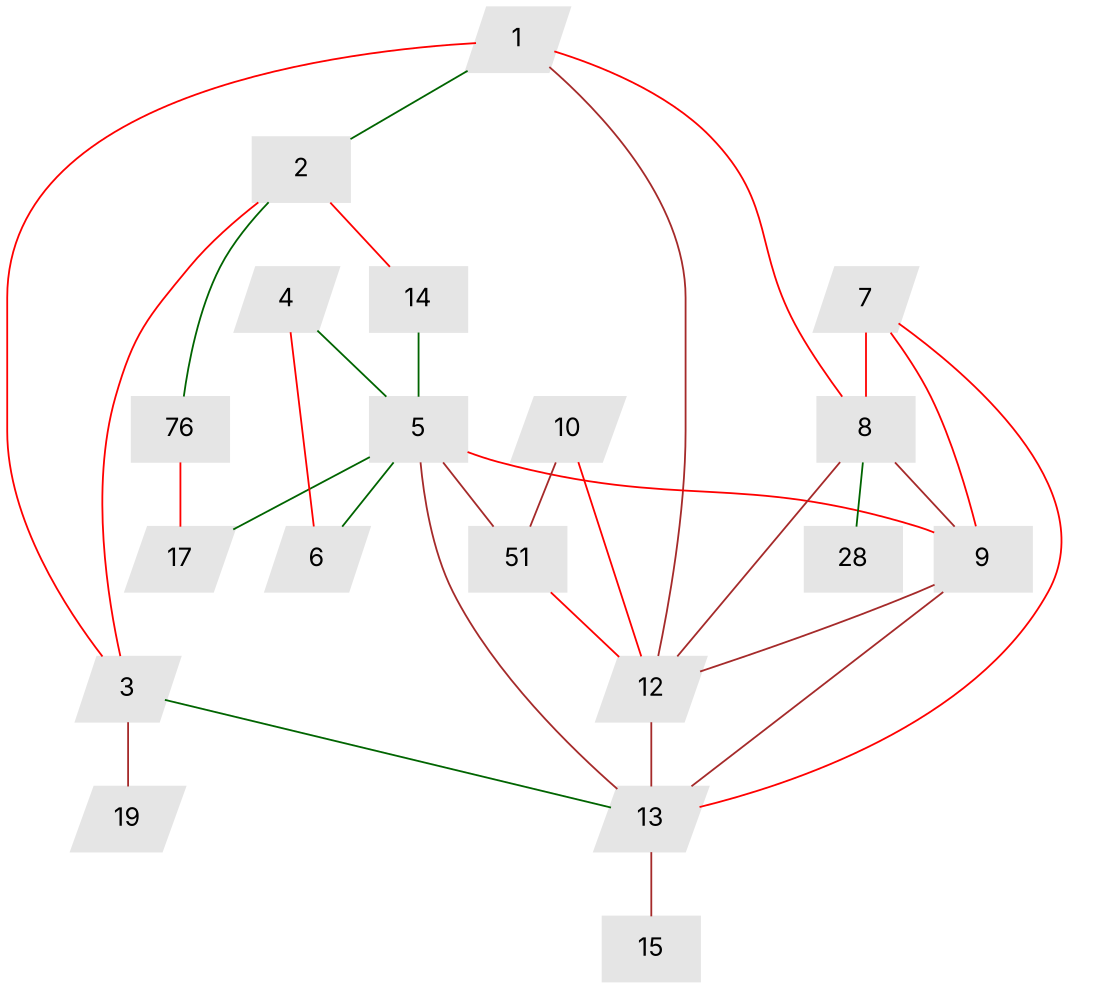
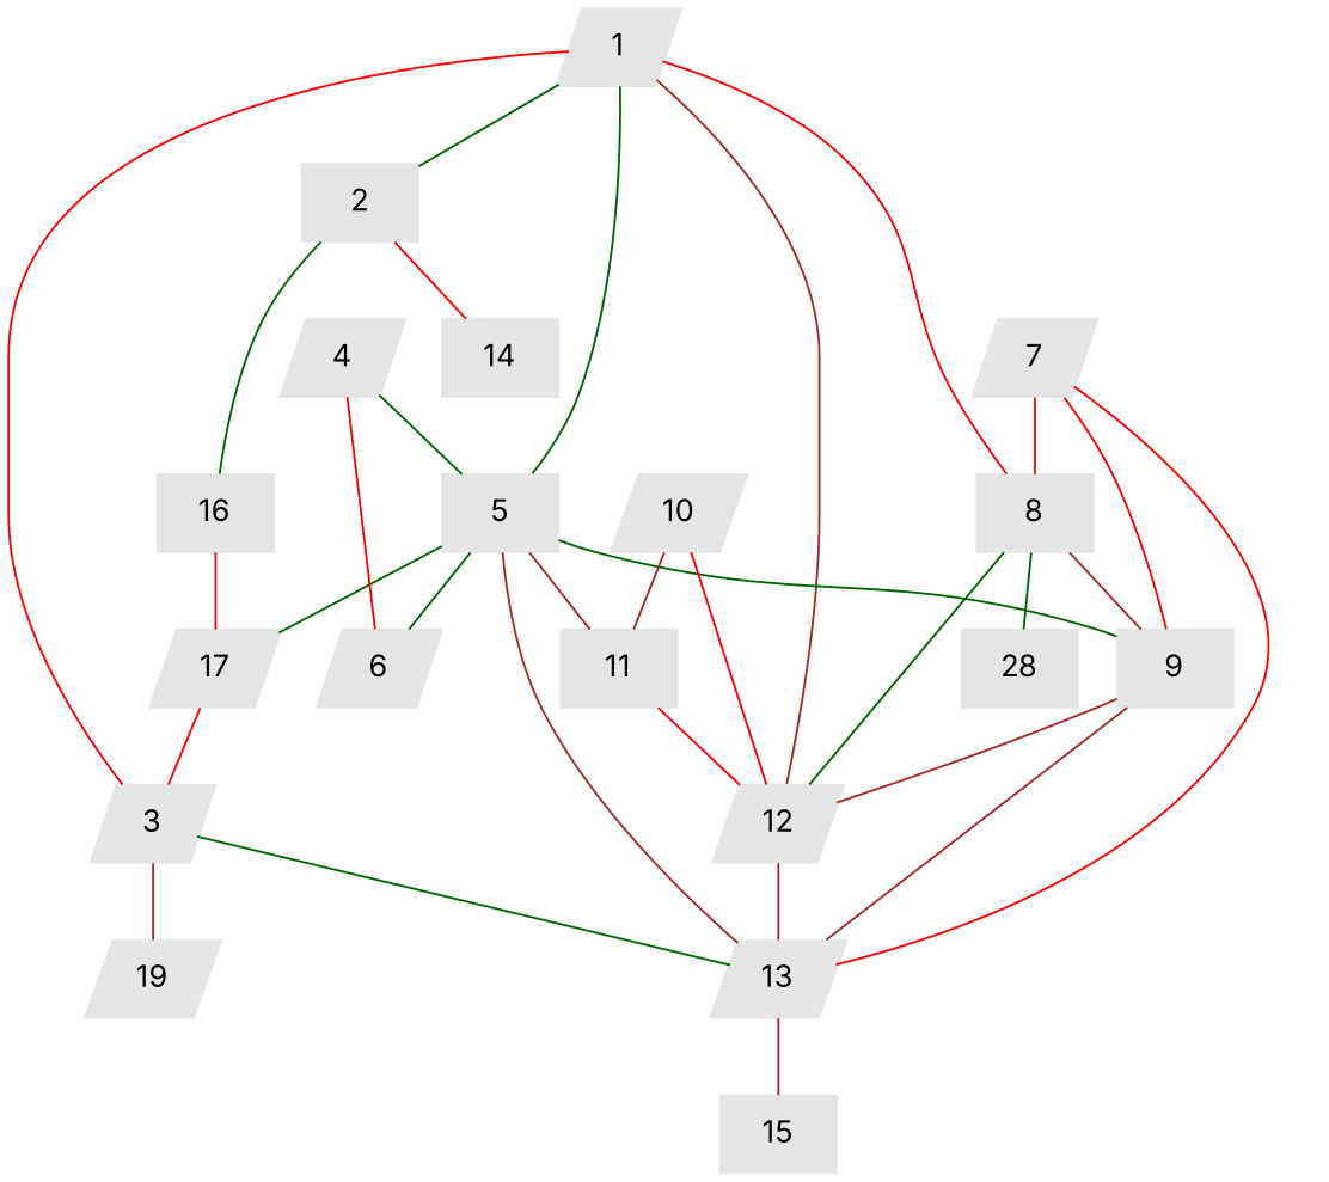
  graph {
    fontname=Inter
    node [color=gray90 fontname=Inter shape=parallelogram style=filled]
    edge [color=red fontname=Inter weight=1.0]
    2 [shape=box]
    1
    3
    5 [shape=box]
    8 [shape=box]
    12
    14 [shape=box]
-   16 [shape=box label=76]
+   16 [shape=box]
    13
    19
    6
    9 [shape=box]
-   11 [shape=box label=51]
+   11 [shape=box]
    17
    n15 [label=28 shape=box]
    15 [shape=box]
    4
    7
    10
-   2 -- 3
+   17 -- 3
    2 -- 14
    2 -- 16 [color=darkgreen]
    1 -- 2 [color=darkgreen]
    1 -- 3
-   14 -- 5 [color=darkgreen]
+   1 -- 5 [color=darkgreen]
    1 -- 8
    1 -- 12 [color=brown]
    3 -- 13 [color=darkgreen]
    3 -- 19 [color=brown]
    5 -- 13 [color=brown weight=2.0]
    5 -- 6 [color=darkgreen]
-   5 -- 9
+   5 -- 9 [color=darkgreen]
    5 -- 11 [color=brown]
    5 -- 17 [color=darkgreen]
-   8 -- 12 [color=brown]
+   8 -- 12 [color=darkgreen]
    8 -- 9 [color=brown]
    8 -- n15 [color=darkgreen]
    12 -- 13 [color=brown weight=2.0]
    16 -- 17 [weight=3.0]
    13 -- 15 [color=brown]
    9 -- 12 [color=brown]
    9 -- 13 [color=brown]
    11 -- 12
    4 -- 5 [color=darkgreen]
    4 -- 6
    7 -- 8 [weight=3.0]
    7 -- 13
    7 -- 9
    10 -- 12
    10 -- 11 [color=brown]
  }
